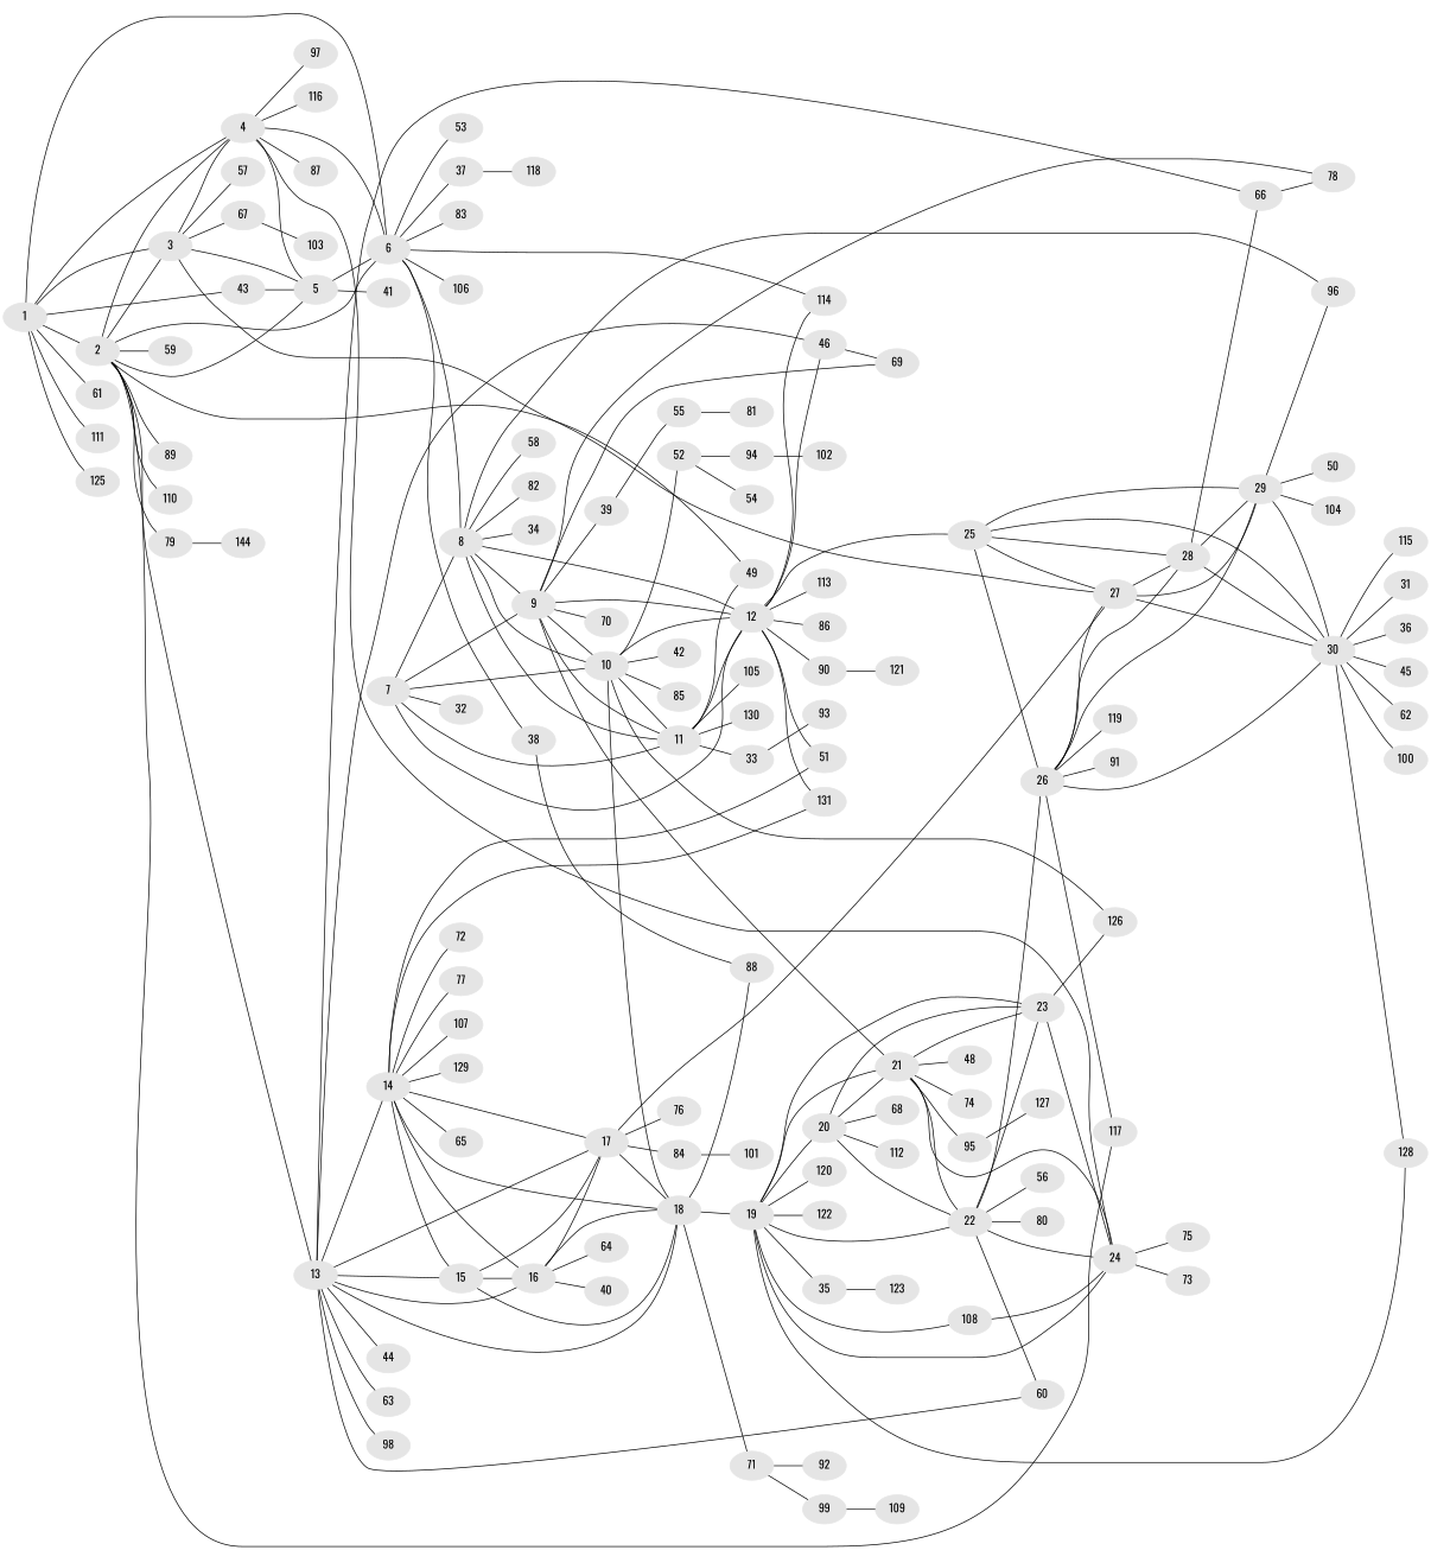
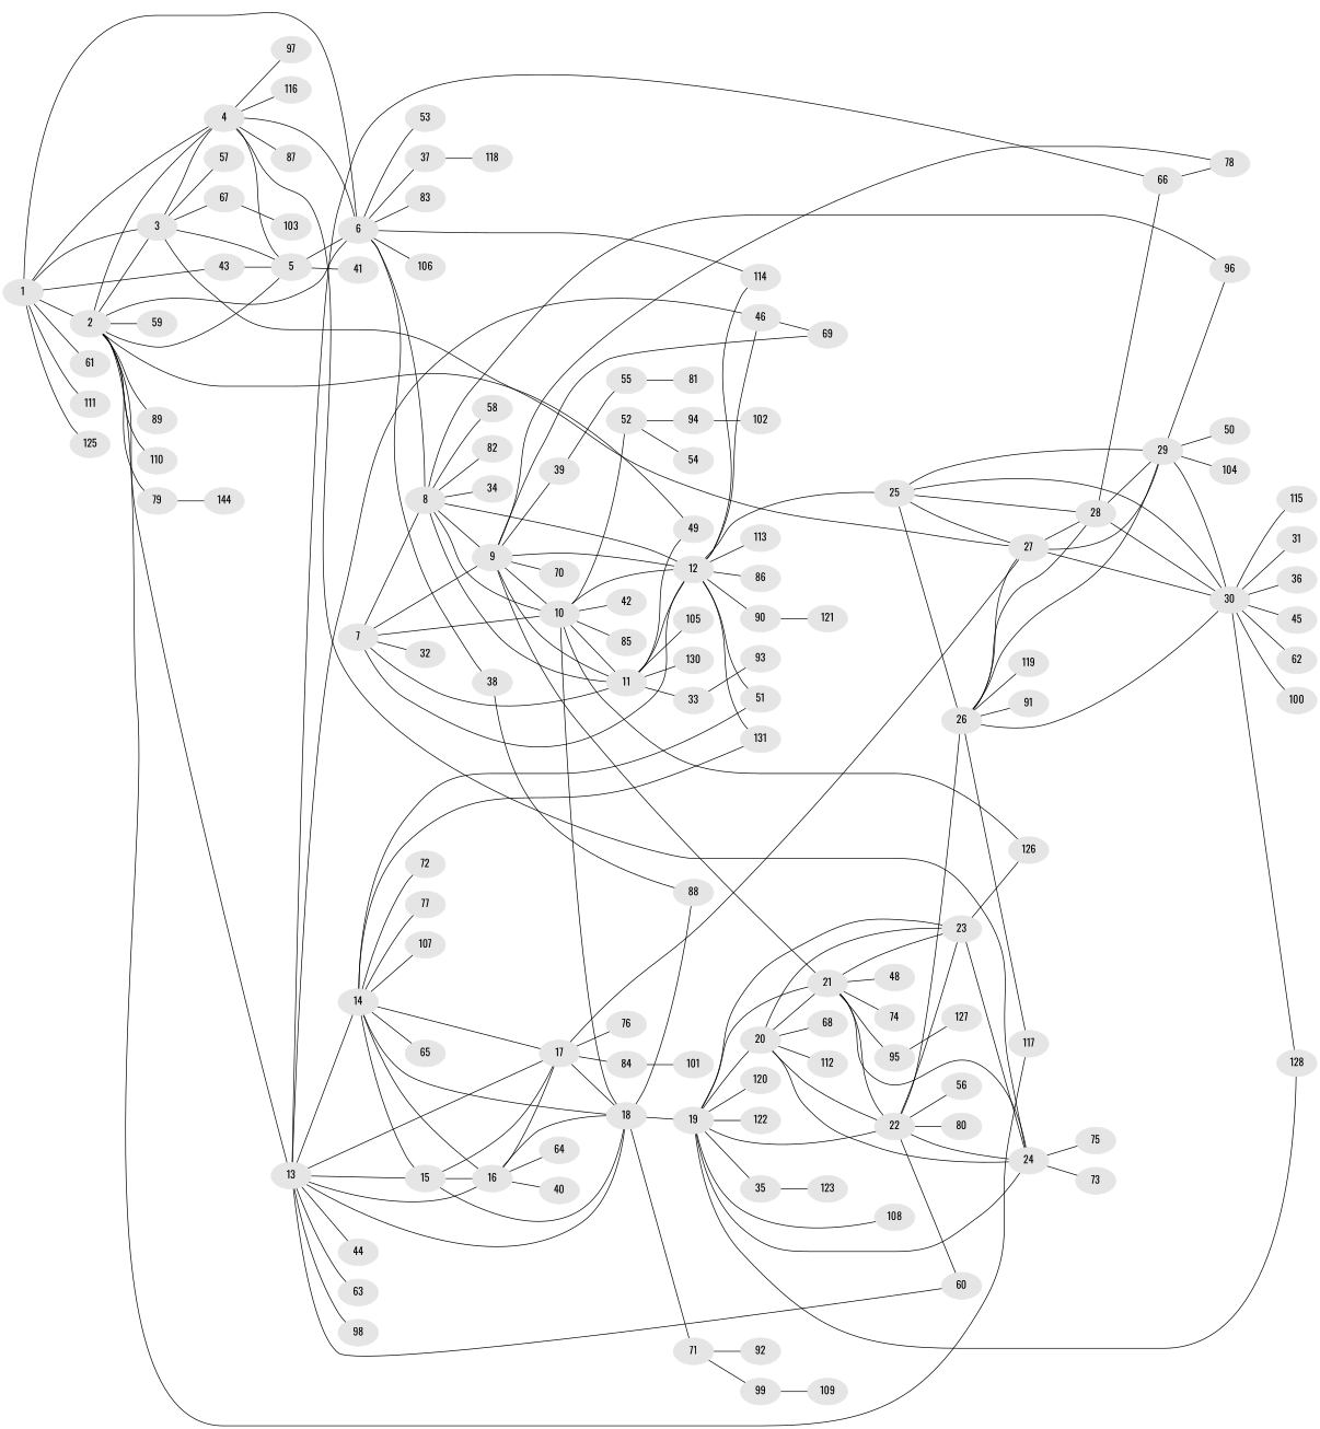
  graph {
    fontname=Oswald
    rankdir=LR
    node [color=gray90 fontname=Oswald style=filled]
    edge [fontname=Oswald]
    1
    2
    3
    4
    6
    43
    61
    111
    125
    5
    13
    49
    59
    79
    89
    110
    117
    27
    57
    67
    24
    87
    97
    116
    41
    8
    37
    38
    53
    83
    106
    114
    18
    46
    14
    15
    16
    17
    44
    60
    63
    66
    98
    n44 [label=144]
    28
    29
    30
    103
    73
    75
    9
    10
    11
    12
    34
    58
    82
    96
    118
    88
    7
    32
    21
    39
    69
    70
    78
    42
    52
    85
    126
    33
    105
    130
    25
    51
    86
    90
    113
    131
    22
    23
    48
    74
    95
    55
    19
    71
    54
    94
    93
    26
    121
    65
    72
    77
    107
-   129
    40
    64
    76
    84
    101
    20
    35
    108
    120
    122
    128
    92
    99
    68
    112
    56
    80
    123
    127
    91
    119
    50
    104
    31
    36
    45
    62
    100
    115
    81
    102
    109
    1 -- 2
    1 -- 3
    1 -- 4
    1 -- 6
    1 -- 43
    1 -- 61
    1 -- 111
    1 -- 125
    2 -- 3
    2 -- 4
    2 -- 6
    2 -- 5
    2 -- 13
    2 -- 49
    2 -- 59
    2 -- 79
    2 -- 89
    2 -- 110
    2 -- 117
    3 -- 4
    3 -- 5
    3 -- 27
    3 -- 57
    3 -- 67
    4 -- 6
    4 -- 5
    4 -- 24
    4 -- 87
    4 -- 97
    4 -- 116
    6 -- 8
    6 -- 37
    6 -- 38
    6 -- 53
    6 -- 83
    6 -- 106
    6 -- 114
    43 -- 5
    5 -- 6
    5 -- 41
    13 -- 18
    13 -- 46
    13 -- 14
    13 -- 15
    13 -- 16
    13 -- 17
    13 -- 44
    13 -- 60
    13 -- 63
    13 -- 66
    13 -- 98
    79 -- n44
    27 -- 28
    27 -- 29
    27 -- 30
    67 -- 103
    24 -- 73
    24 -- 75
    8 -- 9
    8 -- 10
    8 -- 11
    8 -- 12
    8 -- 34
    8 -- 58
    8 -- 82
    8 -- 96
    37 -- 118
    38 -- 88
    18 -- 88
    18 -- 19
    18 -- 71
    46 -- 69
    14 -- 18
    14 -- 15
    14 -- 16
    14 -- 17
    14 -- 51
    14 -- 131
    14 -- 65
    14 -- 72
    14 -- 77
    14 -- 107
-   14 -- 129
    15 -- 18
    15 -- 16
    15 -- 17
    16 -- 18
    16 -- 17
    16 -- 40
    16 -- 64
    17 -- 27
    17 -- 18
    17 -- 76
    17 -- 84
    66 -- 78
    28 -- 66
    28 -- 29
    28 -- 30
    29 -- 30
    29 -- 96
    29 -- 50
    29 -- 104
    30 -- 128
    30 -- 31
    30 -- 36
    30 -- 45
    30 -- 62
    30 -- 100
    30 -- 115
    9 -- 10
    9 -- 11
    9 -- 12
    9 -- 21
    9 -- 39
    9 -- 69
    9 -- 70
    9 -- 78
    10 -- 18
    10 -- 11
    10 -- 12
    10 -- 42
    10 -- 52
    10 -- 85
    10 -- 126
    11 -- 49
    11 -- 12
    11 -- 33
    11 -- 105
    11 -- 130
    12 -- 114
    12 -- 46
    12 -- 25
    12 -- 51
    12 -- 86
    12 -- 90
    12 -- 113
    12 -- 131
    7 -- 8
    7 -- 9
    7 -- 10
    7 -- 11
    7 -- 12
    7 -- 32
    21 -- 24
    21 -- 22
    21 -- 23
    21 -- 48
    21 -- 74
    21 -- 95
    39 -- 55
    52 -- 54
    52 -- 94
    33 -- 93
    25 -- 27
    25 -- 28
    25 -- 29
    25 -- 30
    25 -- 26
    90 -- 121
    22 -- 24
    22 -- 60
    22 -- 23
    22 -- 26
    22 -- 56
    22 -- 80
    23 -- 24
    23 -- 126
    95 -- 127
    55 -- 81
    19 -- 24
    19 -- 21
    19 -- 22
    19 -- 23
    19 -- 20
    19 -- 35
    19 -- 108
    19 -- 120
    19 -- 122
    19 -- 128
    71 -- 92
    71 -- 99
    94 -- 102
    26 -- 117
    26 -- 27
    26 -- 28
    26 -- 29
    26 -- 30
    26 -- 91
    26 -- 119
    84 -- 101
-   108 -- 24
+   20 -- 24
    20 -- 21
    20 -- 22
    20 -- 23
    20 -- 68
    20 -- 112
    35 -- 123
    99 -- 109
  }
